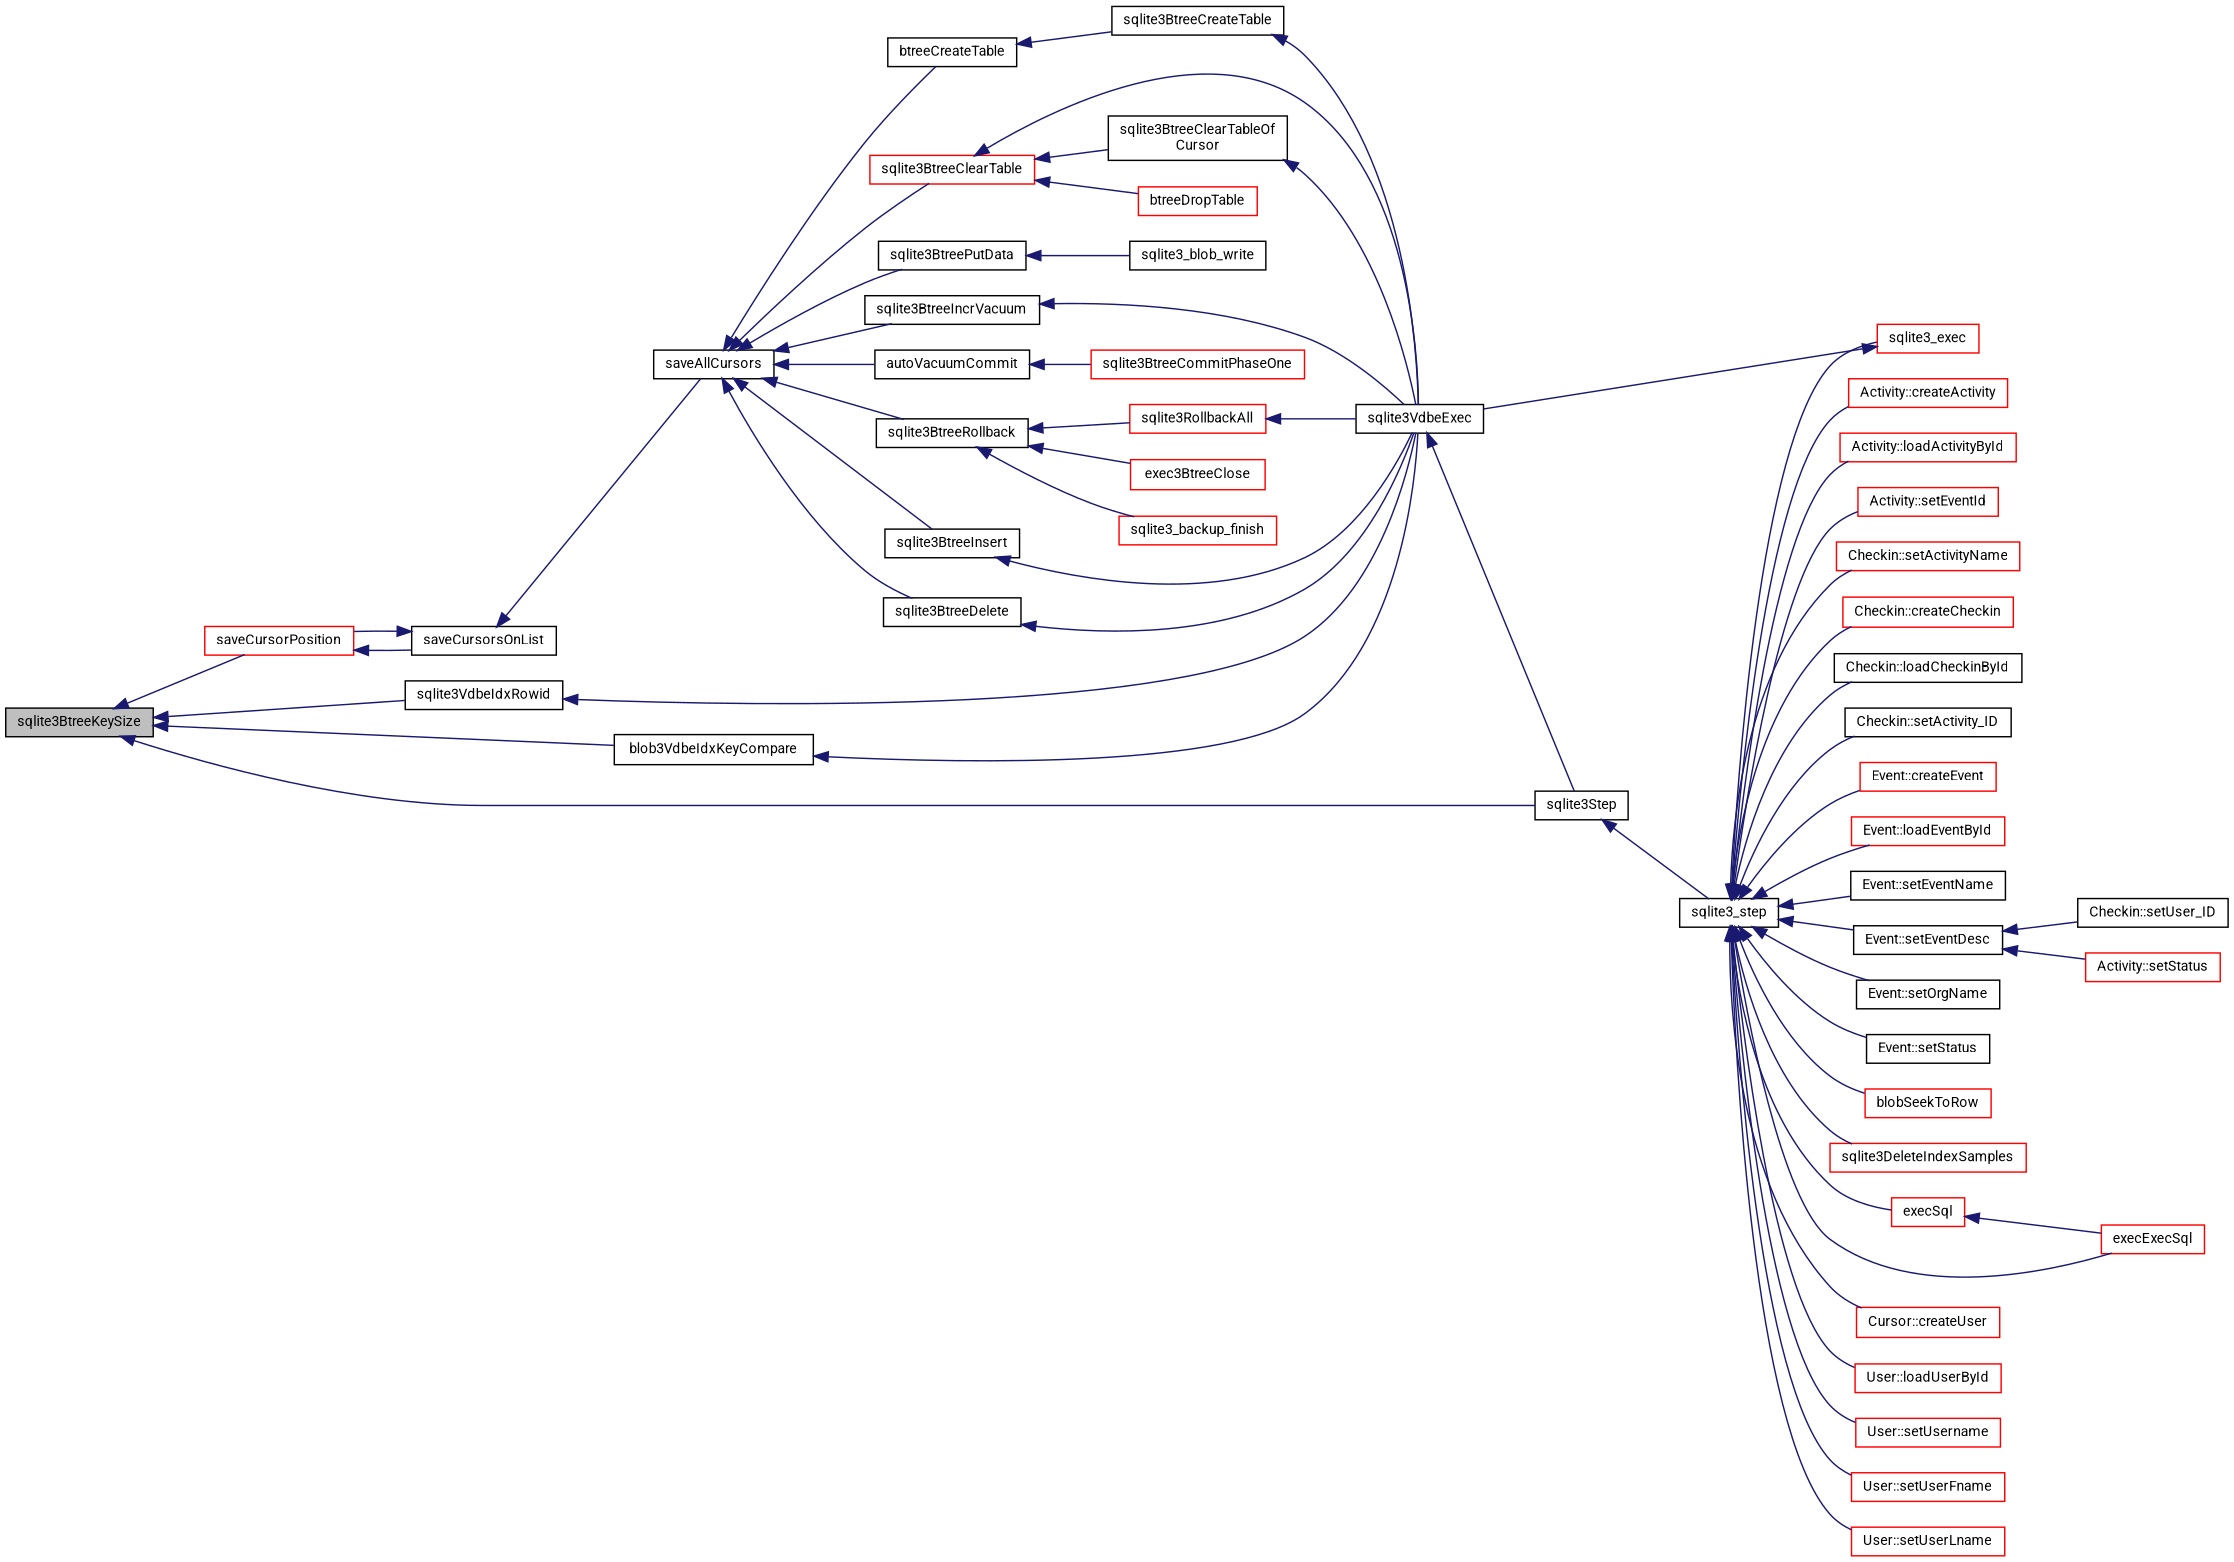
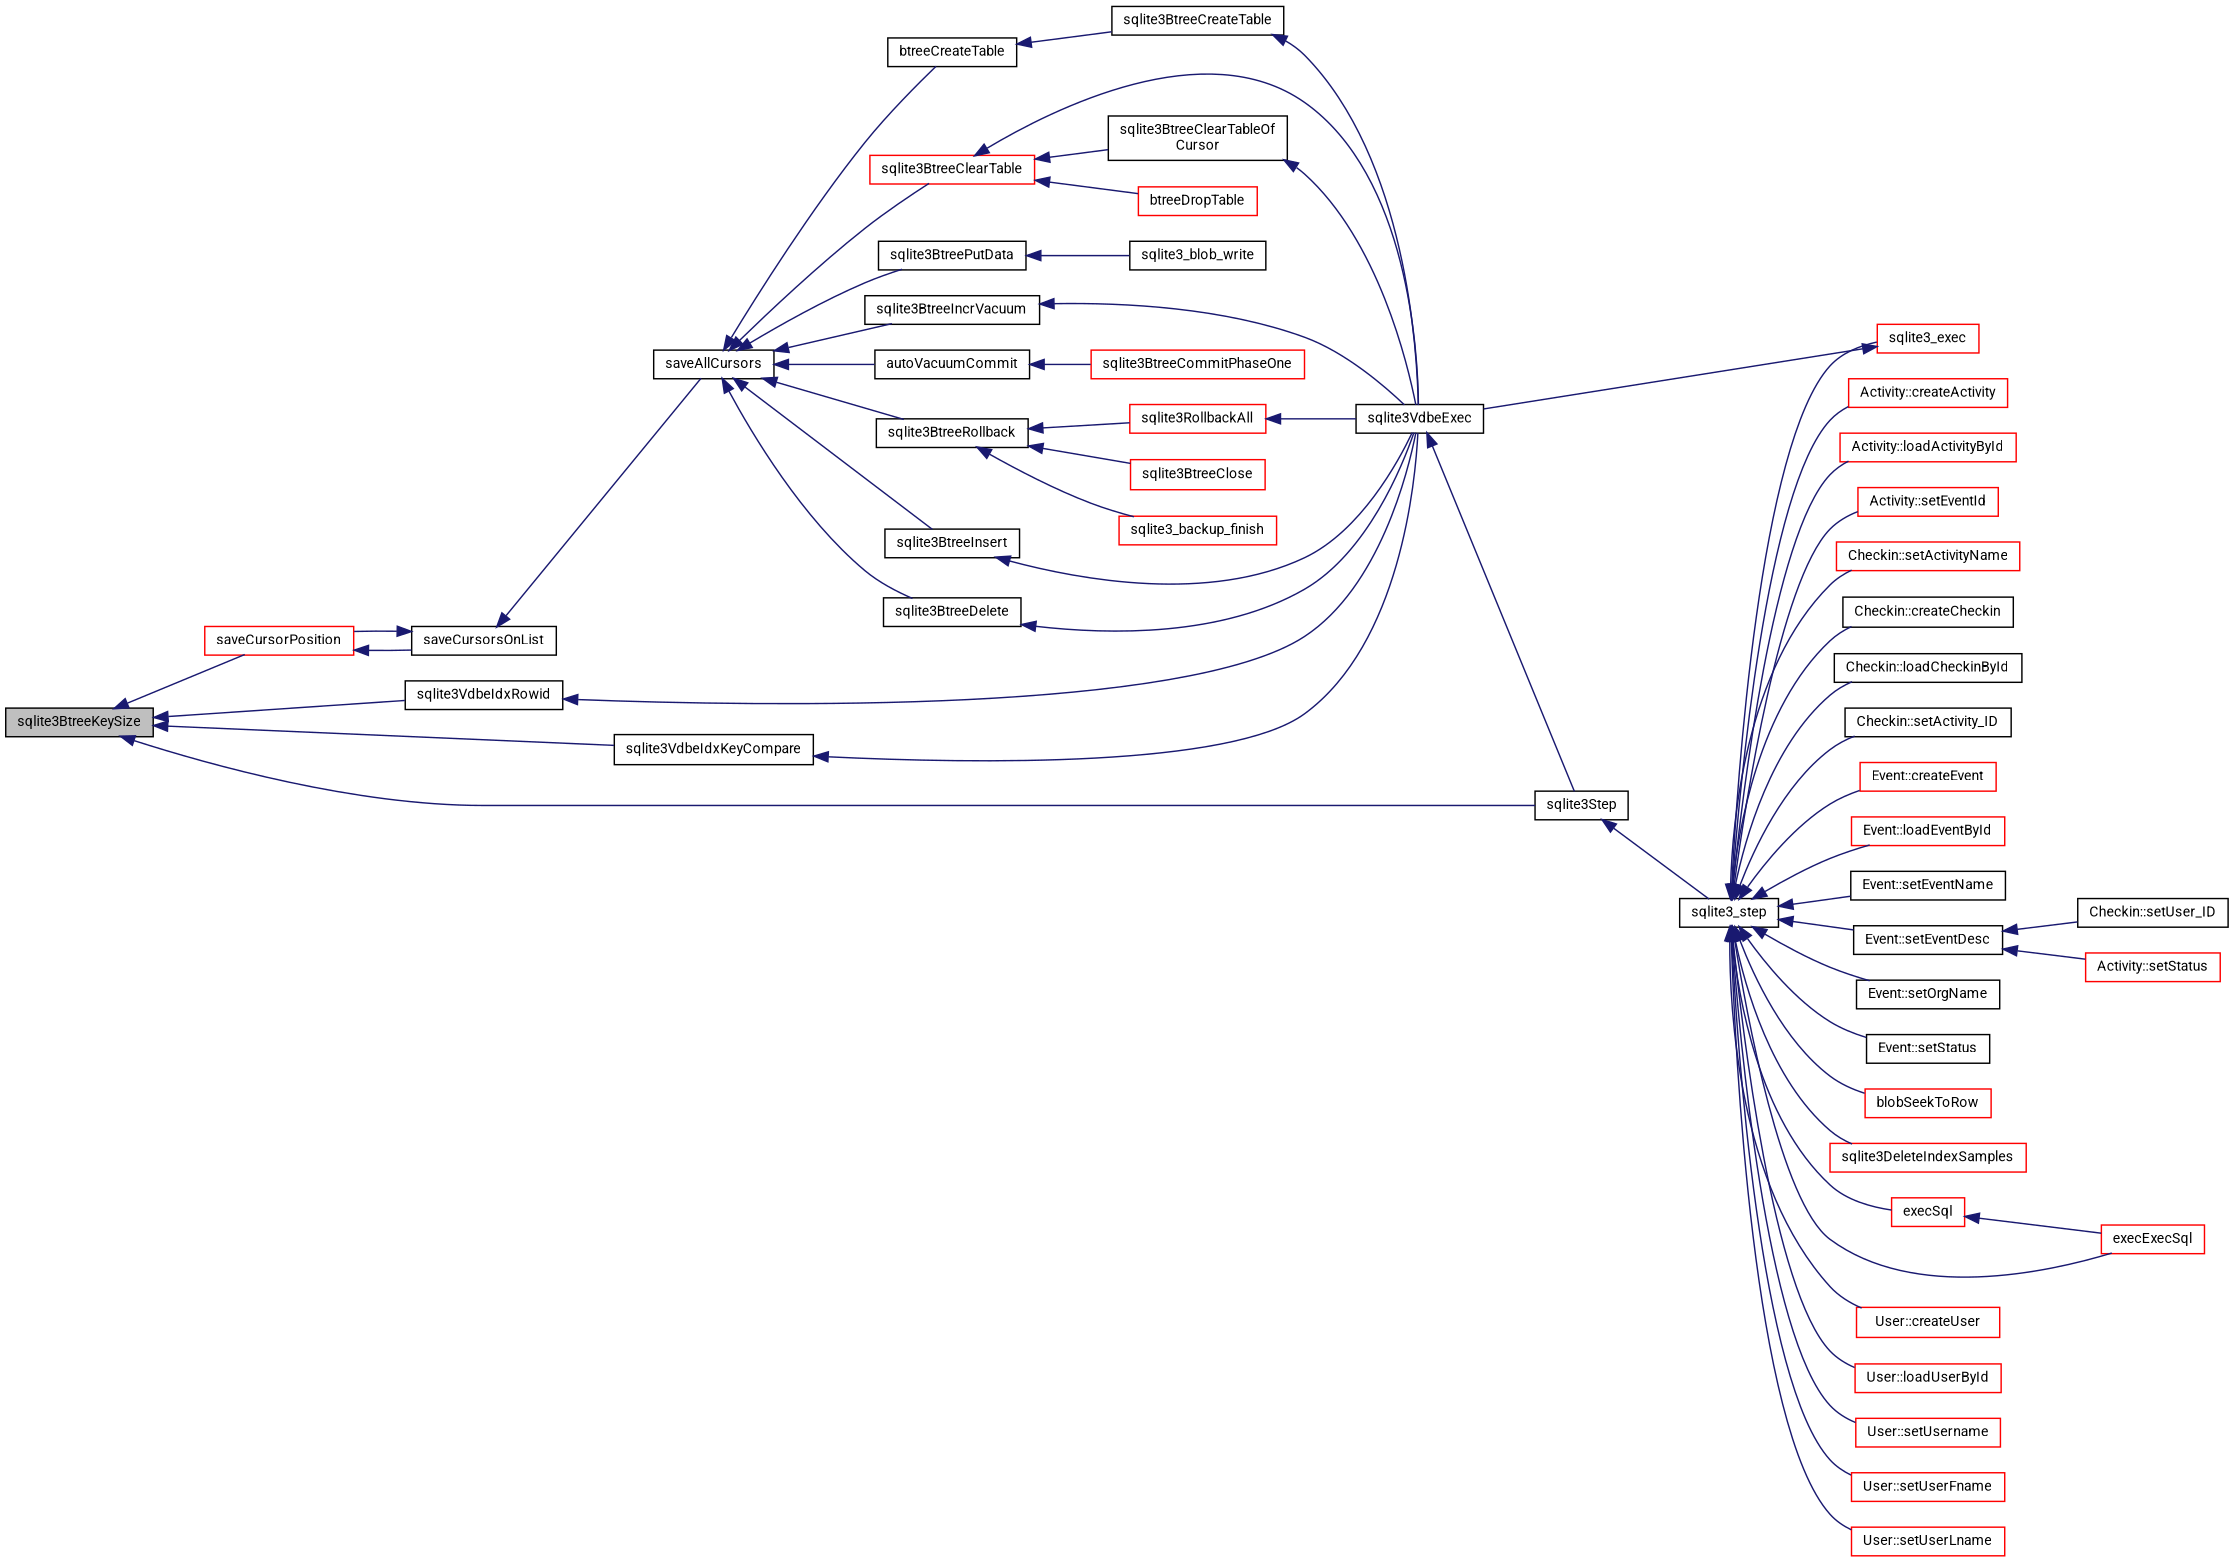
  digraph {
    fontname=Roboto
    rankdir=LR
    node [color=black fillcolor=white fontname=Roboto fontsize=10 shape=record style=filled]
    edge [color=midnightblue dir=back fontname=Roboto fontsize=10 labelfontname=FreeSans labelfontsize=10 style=solid]
    n1 [fillcolor=grey75 fontcolor=black height=0.2 label=sqlite3BtreeKeySize width=0.4]
    n2 [color=red height=0.2 label=saveCursorPosition width=0.4]
    n3 [height=0.2 label=sqlite3VdbeIdxRowid width=0.4]
-   n4 [height=0.2 label=blob3VdbeIdxKeyCompare width=0.4]
+   n4 [height=0.2 label=sqlite3VdbeIdxKeyCompare width=0.4]
    n5 [height=0.2 label=sqlite3Step width=0.4]
    n6 [height=0.2 label=saveCursorsOnList width=0.4]
    n7 [height=0.2 label=sqlite3VdbeExec width=0.4]
    n8 [height=0.2 label=saveAllCursors width=0.4]
    n9 [height=0.2 label=sqlite3BtreeIncrVacuum width=0.4]
    n10 [height=0.2 label=autoVacuumCommit width=0.4]
    n11 [height=0.2 label=sqlite3BtreeRollback width=0.4]
    n12 [height=0.2 label=sqlite3BtreeInsert width=0.4]
    n13 [height=0.2 label=sqlite3BtreeDelete width=0.4]
    n14 [height=0.2 label=btreeCreateTable width=0.4]
    n15 [color=red height=0.2 label=sqlite3BtreeClearTable width=0.4]
    n16 [height=0.2 label=sqlite3BtreePutData width=0.4]
    n17 [color=red height=0.2 label=sqlite3BtreeCommitPhaseOne width=0.4]
-   n18 [color=red height=0.2 label=exec3BtreeClose width=0.4]
+   n18 [color=red height=0.2 label=sqlite3BtreeClose width=0.4]
    n19 [color=red height=0.2 label=sqlite3_backup_finish width=0.4]
    n20 [color=red height=0.2 label=sqlite3RollbackAll width=0.4]
    n21 [height=0.2 label=sqlite3BtreeCreateTable width=0.4]
    n22 [height=0.2 label="sqlite3BtreeClearTableOf\lCursor" width=0.4]
    n23 [color=red height=0.2 label=btreeDropTable width=0.4]
    n24 [height=0.2 label=sqlite3_blob_write width=0.4]
    n25 [height=0.2 label=sqlite3_step width=0.4]
    n26 [color=red height=0.2 label="Activity::createActivity" width=0.4]
    n27 [color=red height=0.2 label="Activity::loadActivityById" width=0.4]
    n28 [color=red height=0.2 label="Activity::setEventId" width=0.4]
    n29 [color=red height=0.2 label="Checkin::setActivityName" width=0.4]
-   n30 [color=red height=0.2 label="Checkin::createCheckin" width=0.4]
+   n30 [height=0.2 label="Checkin::createCheckin" width=0.4]
    n31 [height=0.2 label="Checkin::loadCheckinById" width=0.4]
    n32 [height=0.2 label="Checkin::setActivity_ID" width=0.4]
    n33 [color=red height=0.2 label="Event::createEvent" width=0.4]
    n34 [color=red height=0.2 label="Event::loadEventById" width=0.4]
    n35 [height=0.2 label="Event::setEventName" width=0.4]
    n36 [height=0.2 label="Event::setEventDesc" width=0.4]
    n37 [height=0.2 label="Event::setOrgName" width=0.4]
    n38 [height=0.2 label="Event::setStatus" width=0.4]
    n39 [color=red height=0.2 label=blobSeekToRow width=0.4]
    n40 [color=red height=0.2 label=sqlite3DeleteIndexSamples width=0.4]
    n41 [color=red height=0.2 label=sqlite3_exec width=0.4]
    n42 [color=red height=0.2 label=execSql width=0.4]
    n43 [color=red height=0.2 label=execExecSql width=0.4]
-   n44 [color=red height=0.2 label="Cursor::createUser" width=0.4]
+   n44 [color=red height=0.2 label="User::createUser" width=0.4]
    n45 [color=red height=0.2 label="User::loadUserById" width=0.4]
    n46 [color=red height=0.2 label="User::setUsername" width=0.4]
    n47 [color=red height=0.2 label="User::setUserFname" width=0.4]
    n48 [color=red height=0.2 label="User::setUserLname" width=0.4]
    n49 [color=red height=0.2 label="Activity::setStatus" width=0.4]
    n50 [height=0.2 label="Checkin::setUser_ID" width=0.4]
    n1 -> n2
    n1 -> n3
    n1 -> n4
    n1 -> n5
    n2 -> n6
    n3 -> n7
    n4 -> n7
    n5 -> n25
    n6 -> n2
    n6 -> n8
    n7 -> n5
    n8 -> n9
    n8 -> n10
    n8 -> n11
    n8 -> n12
    n8 -> n13
    n8 -> n14
    n8 -> n15
    n8 -> n16
    n9 -> n7
    n10 -> n17
    n11 -> n18
    n11 -> n19
    n11 -> n20
    n12 -> n7
    n13 -> n7
    n14 -> n21
    n15 -> n7
    n15 -> n22
    n15 -> n23
    n16 -> n24
    n20 -> n7
    n21 -> n7
    n22 -> n7
    n25 -> n26
    n25 -> n27
    n25 -> n28
    n25 -> n29
    n25 -> n30
    n25 -> n31
    n25 -> n32
    n25 -> n33
    n25 -> n34
    n25 -> n35
    n25 -> n36
    n25 -> n37
    n25 -> n38
    n25 -> n39
    n25 -> n40
    n25 -> n41
    n25 -> n42
    n25 -> n43
    n25 -> n44
    n25 -> n45
    n25 -> n46
    n25 -> n47
    n25 -> n48
    n36 -> n49
    n36 -> n50
    n41 -> n7
    n42 -> n43
  }
